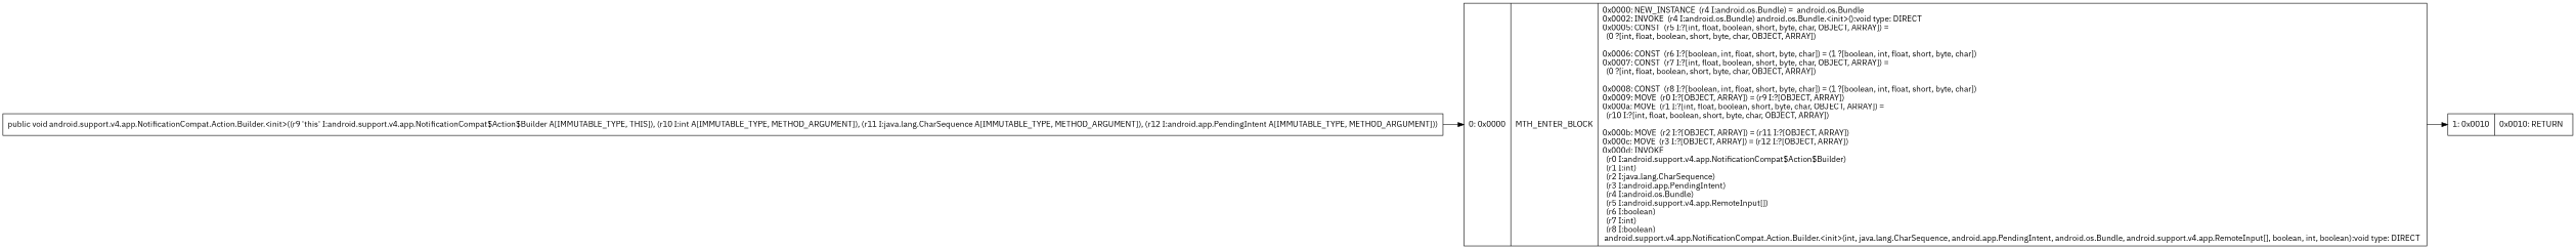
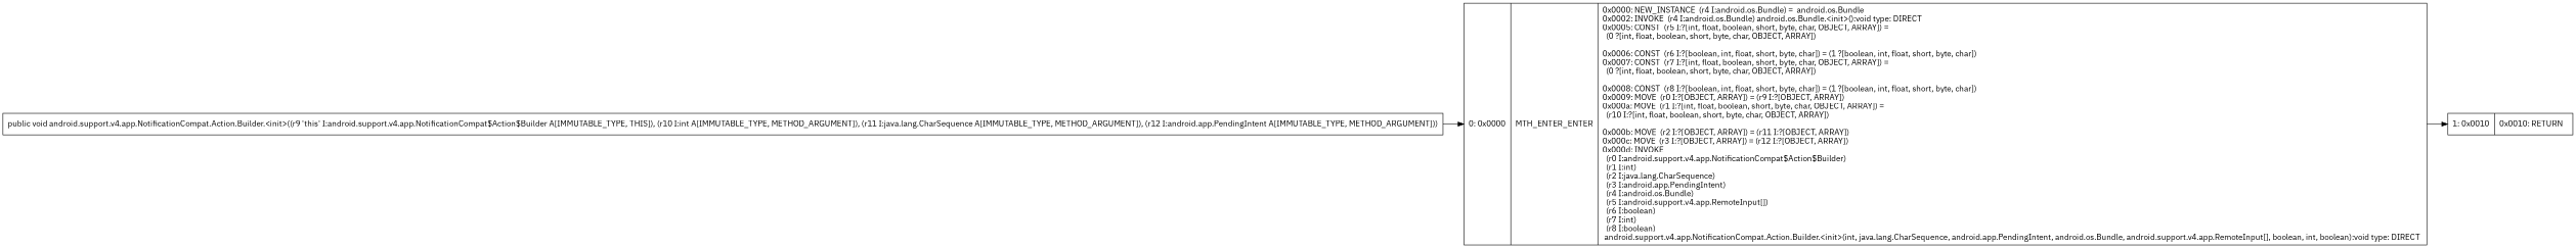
  digraph {
    rankdir=LR
    fontname="IBM Plex Sans"
    node [shape=record fontname="IBM Plex Sans"]
    edge [fontname="IBM Plex Sans"]
-   n1 [label="{0\:\ 0x0000|MTH_ENTER_BLOCK\l|0x0000: NEW_INSTANCE  (r4 I:android.os.Bundle) =  android.os.Bundle \l0x0002: INVOKE  (r4 I:android.os.Bundle) android.os.Bundle.\<init\>():void type: DIRECT \l0x0005: CONST  (r5 I:?[int, float, boolean, short, byte, char, OBJECT, ARRAY]) = \l  (0 ?[int, float, boolean, short, byte, char, OBJECT, ARRAY])\l \l0x0006: CONST  (r6 I:?[boolean, int, float, short, byte, char]) = (1 ?[boolean, int, float, short, byte, char]) \l0x0007: CONST  (r7 I:?[int, float, boolean, short, byte, char, OBJECT, ARRAY]) = \l  (0 ?[int, float, boolean, short, byte, char, OBJECT, ARRAY])\l \l0x0008: CONST  (r8 I:?[boolean, int, float, short, byte, char]) = (1 ?[boolean, int, float, short, byte, char]) \l0x0009: MOVE  (r0 I:?[OBJECT, ARRAY]) = (r9 I:?[OBJECT, ARRAY]) \l0x000a: MOVE  (r1 I:?[int, float, boolean, short, byte, char, OBJECT, ARRAY]) = \l  (r10 I:?[int, float, boolean, short, byte, char, OBJECT, ARRAY])\l \l0x000b: MOVE  (r2 I:?[OBJECT, ARRAY]) = (r11 I:?[OBJECT, ARRAY]) \l0x000c: MOVE  (r3 I:?[OBJECT, ARRAY]) = (r12 I:?[OBJECT, ARRAY]) \l0x000d: INVOKE  \l  (r0 I:android.support.v4.app.NotificationCompat$Action$Builder)\l  (r1 I:int)\l  (r2 I:java.lang.CharSequence)\l  (r3 I:android.app.PendingIntent)\l  (r4 I:android.os.Bundle)\l  (r5 I:android.support.v4.app.RemoteInput[])\l  (r6 I:boolean)\l  (r7 I:int)\l  (r8 I:boolean)\l android.support.v4.app.NotificationCompat.Action.Builder.\<init\>(int, java.lang.CharSequence, android.app.PendingIntent, android.os.Bundle, android.support.v4.app.RemoteInput[], boolean, int, boolean):void type: DIRECT \l}"]
+   n1 [label="{0\:\ 0x0000|MTH_ENTER_ENTER\l|0x0000: NEW_INSTANCE  (r4 I:android.os.Bundle) =  android.os.Bundle \l0x0002: INVOKE  (r4 I:android.os.Bundle) android.os.Bundle.\<init\>():void type: DIRECT \l0x0005: CONST  (r5 I:?[int, float, boolean, short, byte, char, OBJECT, ARRAY]) = \l  (0 ?[int, float, boolean, short, byte, char, OBJECT, ARRAY])\l \l0x0006: CONST  (r6 I:?[boolean, int, float, short, byte, char]) = (1 ?[boolean, int, float, short, byte, char]) \l0x0007: CONST  (r7 I:?[int, float, boolean, short, byte, char, OBJECT, ARRAY]) = \l  (0 ?[int, float, boolean, short, byte, char, OBJECT, ARRAY])\l \l0x0008: CONST  (r8 I:?[boolean, int, float, short, byte, char]) = (1 ?[boolean, int, float, short, byte, char]) \l0x0009: MOVE  (r0 I:?[OBJECT, ARRAY]) = (r9 I:?[OBJECT, ARRAY]) \l0x000a: MOVE  (r1 I:?[int, float, boolean, short, byte, char, OBJECT, ARRAY]) = \l  (r10 I:?[int, float, boolean, short, byte, char, OBJECT, ARRAY])\l \l0x000b: MOVE  (r2 I:?[OBJECT, ARRAY]) = (r11 I:?[OBJECT, ARRAY]) \l0x000c: MOVE  (r3 I:?[OBJECT, ARRAY]) = (r12 I:?[OBJECT, ARRAY]) \l0x000d: INVOKE  \l  (r0 I:android.support.v4.app.NotificationCompat$Action$Builder)\l  (r1 I:int)\l  (r2 I:java.lang.CharSequence)\l  (r3 I:android.app.PendingIntent)\l  (r4 I:android.os.Bundle)\l  (r5 I:android.support.v4.app.RemoteInput[])\l  (r6 I:boolean)\l  (r7 I:int)\l  (r8 I:boolean)\l android.support.v4.app.NotificationCompat.Action.Builder.\<init\>(int, java.lang.CharSequence, android.app.PendingIntent, android.os.Bundle, android.support.v4.app.RemoteInput[], boolean, int, boolean):void type: DIRECT \l}"]
    n2 [label="{1\:\ 0x0010|0x0010: RETURN   \l}"]
    n3 [label="{public void android.support.v4.app.NotificationCompat.Action.Builder.\<init\>((r9 'this' I:android.support.v4.app.NotificationCompat$Action$Builder A[IMMUTABLE_TYPE, THIS]), (r10 I:int A[IMMUTABLE_TYPE, METHOD_ARGUMENT]), (r11 I:java.lang.CharSequence A[IMMUTABLE_TYPE, METHOD_ARGUMENT]), (r12 I:android.app.PendingIntent A[IMMUTABLE_TYPE, METHOD_ARGUMENT])) }"]
    n1 -> n2
    n3 -> n1
  }
